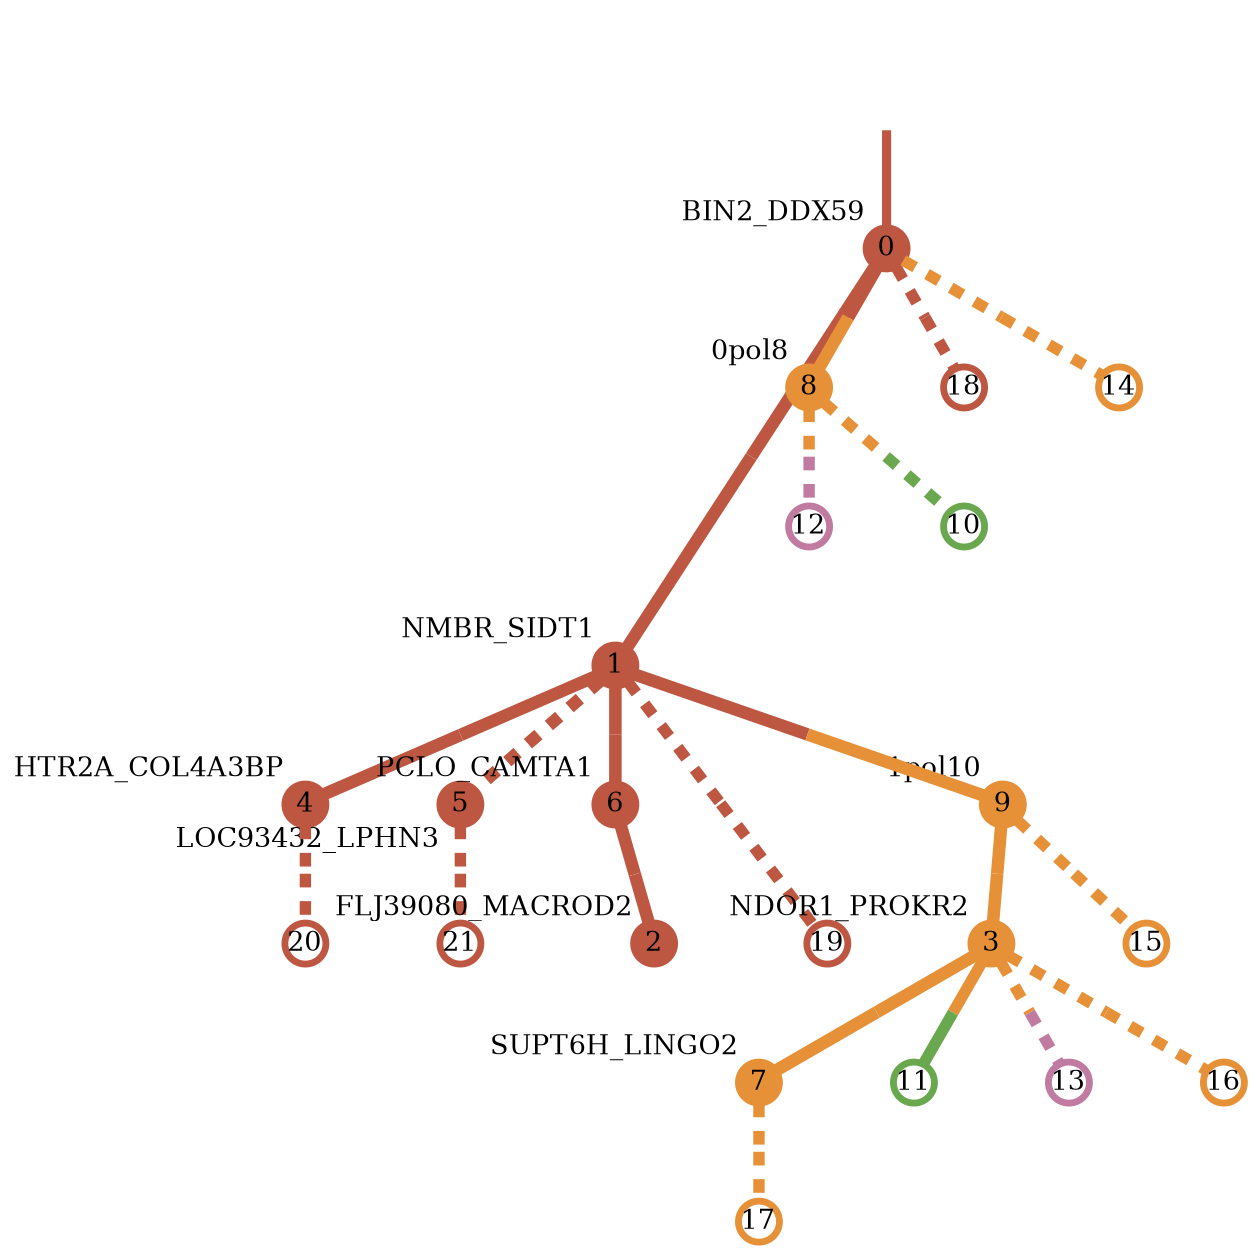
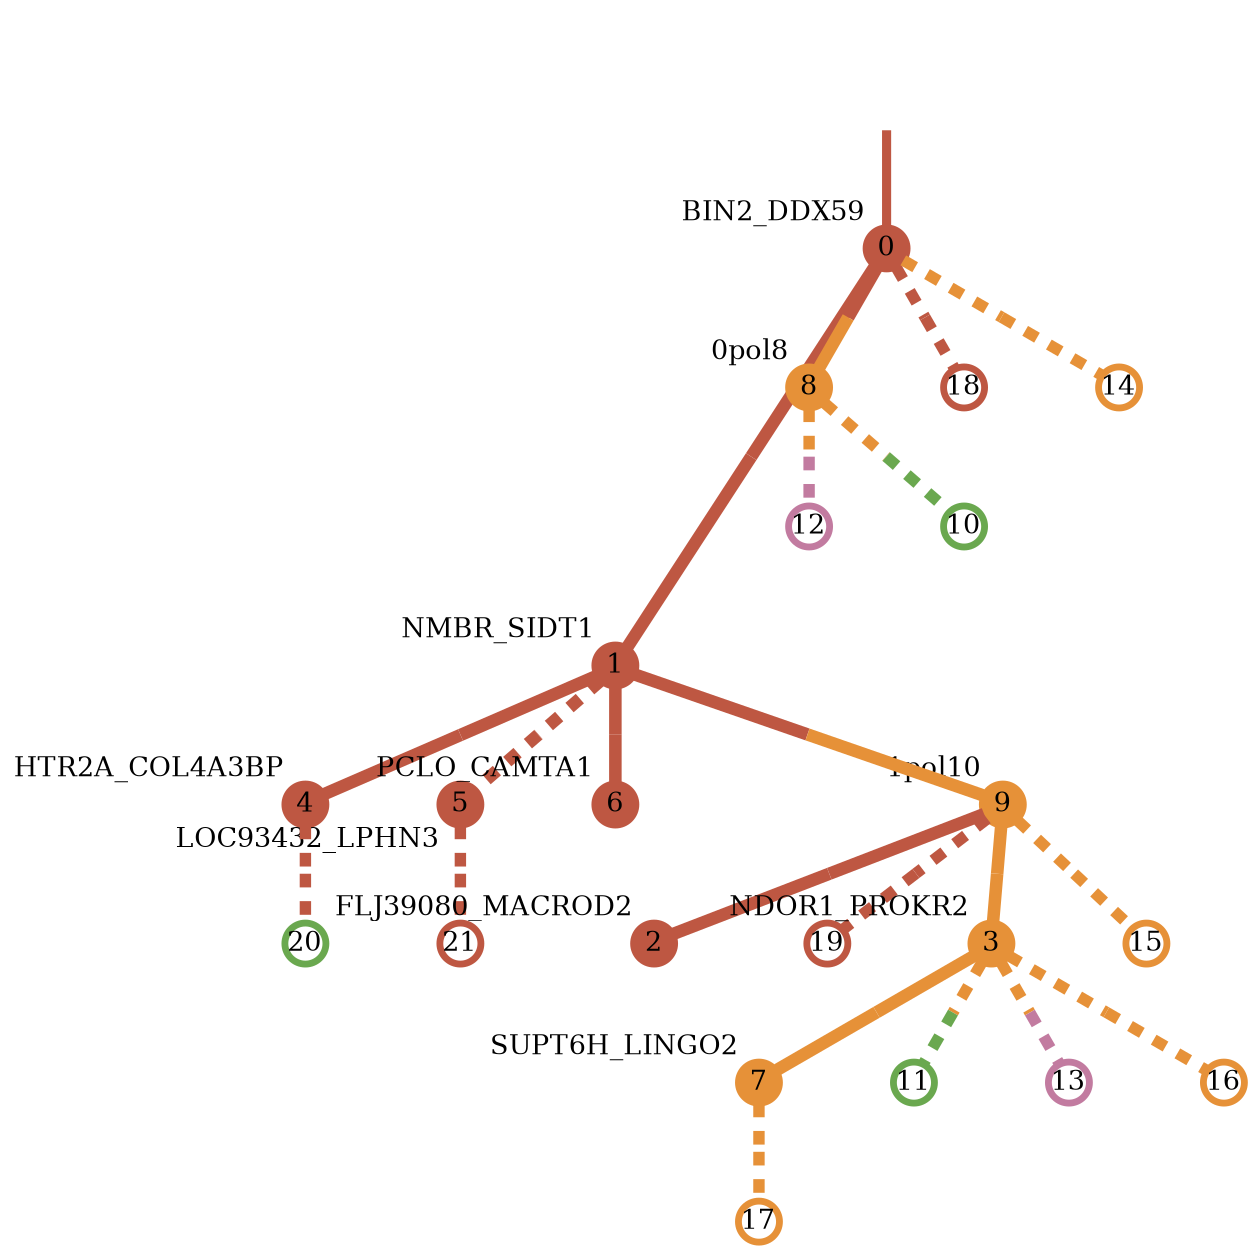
  strict digraph {
    fontname="DejaVu Serif"
    forcelabels=true
    nodesep=0.7
    rankdir=TB
    ranksep=0.6
    splines=false
    node [color="#be5742ff" fillcolor="#be5742ff" fixedsize=true fontname="DejaVu Serif" fontsize="12pt" penwidth=3 shape=circle style=solid]
    edge [arrowsize=0 color="#be5742ff;0.5:#be5742ff" fontname="DejaVu Serif" minlen=1.0128204822540283 penwidth=5 style=dashed]
    0 [height=0.25 style=filled xlabel=BIN2_DDX59]
    1 [height=0.25 style=filled xlabel=NMBR_SIDT1]
    8 [color="#e69138ff" fillcolor="#e69138ff" height=0.25 style=filled xlabel="0pol8"]
    18 [height=0.25]
    14 [color="#e69138ff" fillcolor="#e69138ff" height=0.25]
    4 [height=0.25 style=filled xlabel=HTR2A_COL4A3BP]
    5 [height=0.25 style=filled xlabel=LOC93432_LPHN3]
    6 [height=0.25 style=filled xlabel=PCLO_CAMTA1]
    9 [color="#e69138ff" fillcolor="#e69138ff" height=0.25 style=filled xlabel="1pol10"]
    19 [height=0.25]
    10 [color="#6aa84fff" fillcolor="#6aa84fff" height=0.25]
    12 [color="#c27ba0ff" fillcolor="#c27ba0ff" height=0.25]
-   20 [height=0.25]
+   20 [color="#6aa84fff" height=0.25]
    21 [height=0.25]
    2 [height=0.25 style=filled xlabel=FLJ39080_MACROD2]
    3 [color="#e69138ff" fillcolor="#e69138ff" height=0.25 style=filled xlabel=NDOR1_PROKR2]
    15 [color="#e69138ff" fillcolor="#e69138ff" height=0.25]
    7 [color="#e69138ff" fillcolor="#e69138ff" height=0.25 style=filled xlabel=SUPT6H_LINGO2]
    11 [color="#6aa84fff" fillcolor="#6aa84fff" height=0.25]
    13 [color="#c27ba0ff" fillcolor="#c27ba0ff" height=0.25]
    16 [color="#e69138ff" fillcolor="#e69138ff" height=0.25]
    17 [color="#e69138ff" fillcolor="#e69138ff" height=0.25]
    normal [style=invis xlabel=BIN2_DDX59 color="" fillcolor="" fixedsize="" fontsize="" shape=""]
    0 -> 1 [minlen=3.0 penwidth=5.5 style=solid]
    0 -> 8 [color="#be5742ff;0.5:#e69138ff" penwidth=5.5 style=solid]
    0 -> 18
    0 -> 14 [color="#e69138ff;0.5:#e69138ff"]
    1 -> 4 [minlen=1.0410256385803223 penwidth=5.5 style=solid]
    1 -> 5 [minlen=1.0358974933624268 penwidth=5.5]
    1 -> 6 [minlen=1.0256410837173462 penwidth=5.5 style=solid]
    1 -> 9 [color="#be5742ff;0.5:#e69138ff" penwidth=5.5 style=solid]
-   1 -> 19
+   9 -> 19
    8 -> 10 [color="#e69138ff;0.5:#6aa84fff"]
    8 -> 12 [color="#e69138ff;0.5:#c27ba0ff"]
    4 -> 20
    5 -> 21
-   6 -> 2 [minlen=1.08717942237854 penwidth=5.5 style=solid]
+   9 -> 2 [minlen=1.08717942237854 penwidth=5.5 style=solid]
    9 -> 3 [color="#e69138ff;0.5:#e69138ff" minlen=1.0461537837982178 penwidth=5.5 style=solid]
    9 -> 15 [color="#e69138ff;0.5:#e69138ff"]
    3 -> 7 [color="#e69138ff;0.5:#e69138ff" minlen=1.0256410837173462 penwidth=5.5 style=solid]
-   3 -> 11 [color="#e69138ff;0.5:#6aa84fff" style=solid]
+   3 -> 11 [color="#e69138ff;0.5:#6aa84fff"]
    3 -> 13 [color="#e69138ff;0.5:#c27ba0ff"]
    3 -> 16 [color="#e69138ff;0.5:#e69138ff"]
    7 -> 17 [color="#e69138ff;0.5:#e69138ff"]
    normal -> 0 [color="#be5742ff" penwidth=4 style=solid minlen=""]
  }
